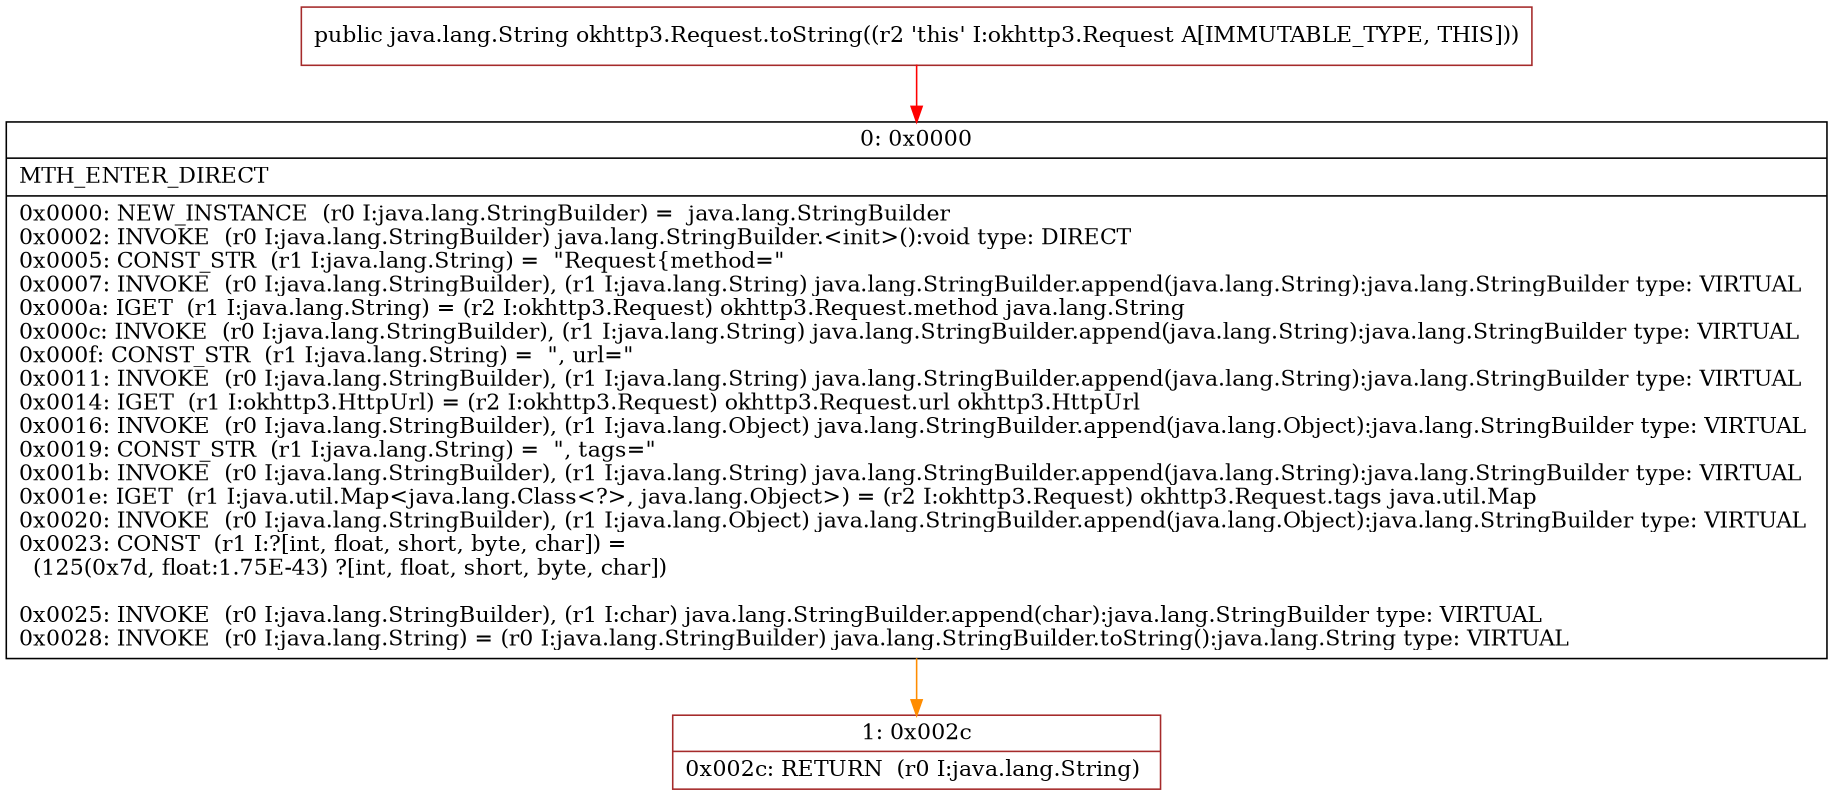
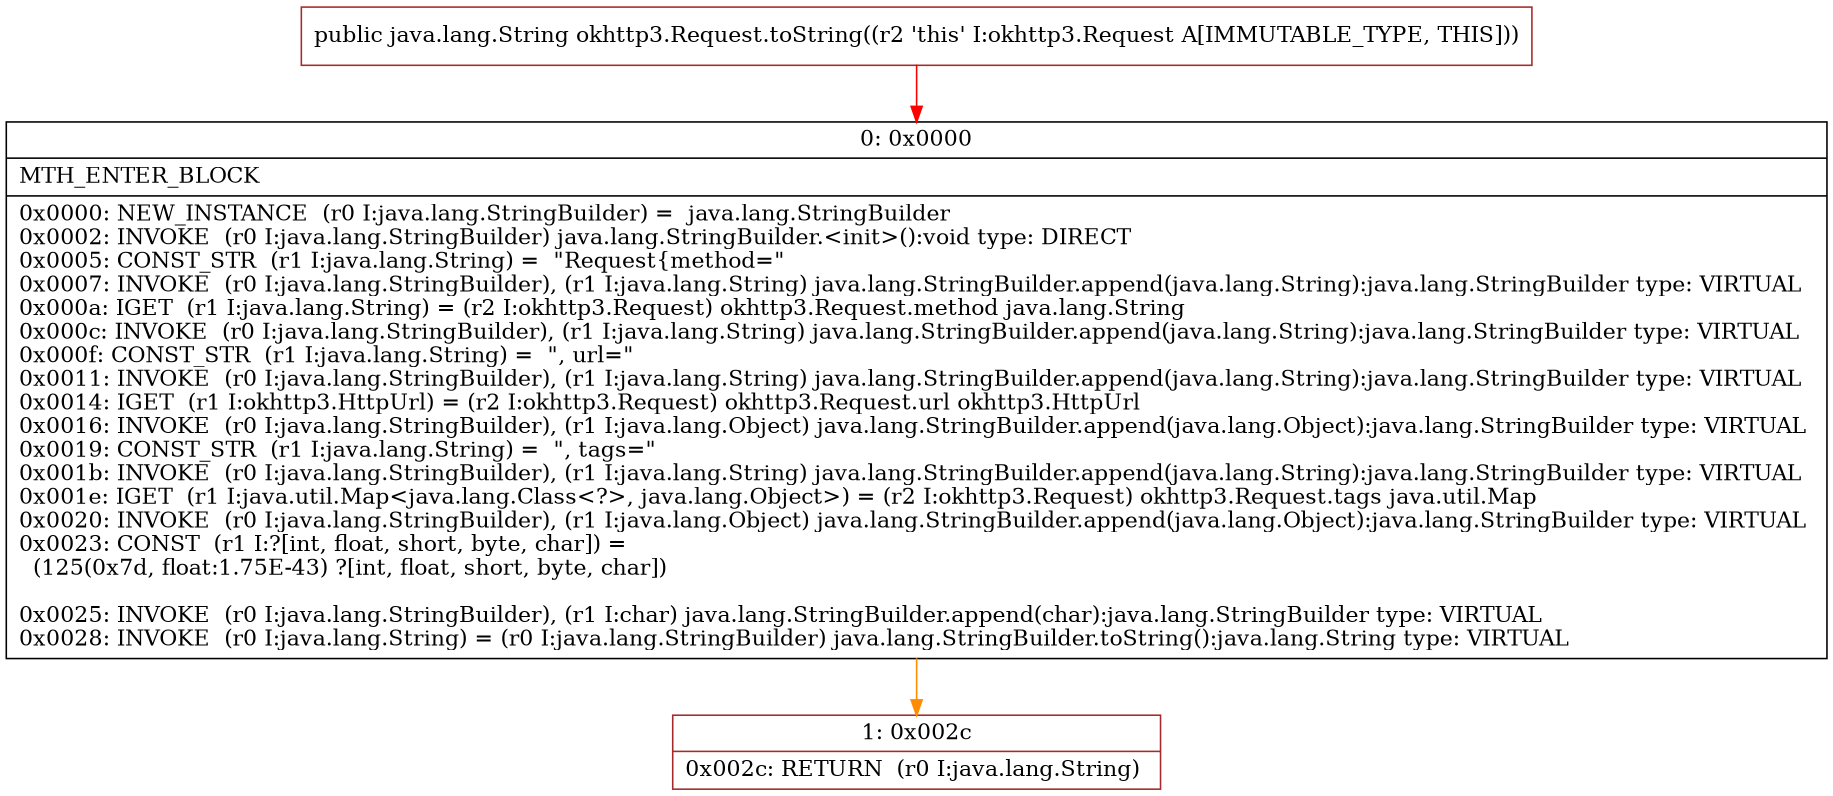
  digraph {
    node [shape=record color=brown]
    edge [arrowhead=normal]
-   n1 [label="{0\:\ 0x0000|MTH_ENTER_DIRECT\l|0x0000: NEW_INSTANCE  (r0 I:java.lang.StringBuilder) =  java.lang.StringBuilder \l0x0002: INVOKE  (r0 I:java.lang.StringBuilder) java.lang.StringBuilder.\<init\>():void type: DIRECT \l0x0005: CONST_STR  (r1 I:java.lang.String) =  \"Request\{method=\" \l0x0007: INVOKE  (r0 I:java.lang.StringBuilder), (r1 I:java.lang.String) java.lang.StringBuilder.append(java.lang.String):java.lang.StringBuilder type: VIRTUAL \l0x000a: IGET  (r1 I:java.lang.String) = (r2 I:okhttp3.Request) okhttp3.Request.method java.lang.String \l0x000c: INVOKE  (r0 I:java.lang.StringBuilder), (r1 I:java.lang.String) java.lang.StringBuilder.append(java.lang.String):java.lang.StringBuilder type: VIRTUAL \l0x000f: CONST_STR  (r1 I:java.lang.String) =  \", url=\" \l0x0011: INVOKE  (r0 I:java.lang.StringBuilder), (r1 I:java.lang.String) java.lang.StringBuilder.append(java.lang.String):java.lang.StringBuilder type: VIRTUAL \l0x0014: IGET  (r1 I:okhttp3.HttpUrl) = (r2 I:okhttp3.Request) okhttp3.Request.url okhttp3.HttpUrl \l0x0016: INVOKE  (r0 I:java.lang.StringBuilder), (r1 I:java.lang.Object) java.lang.StringBuilder.append(java.lang.Object):java.lang.StringBuilder type: VIRTUAL \l0x0019: CONST_STR  (r1 I:java.lang.String) =  \", tags=\" \l0x001b: INVOKE  (r0 I:java.lang.StringBuilder), (r1 I:java.lang.String) java.lang.StringBuilder.append(java.lang.String):java.lang.StringBuilder type: VIRTUAL \l0x001e: IGET  (r1 I:java.util.Map\<java.lang.Class\<?\>, java.lang.Object\>) = (r2 I:okhttp3.Request) okhttp3.Request.tags java.util.Map \l0x0020: INVOKE  (r0 I:java.lang.StringBuilder), (r1 I:java.lang.Object) java.lang.StringBuilder.append(java.lang.Object):java.lang.StringBuilder type: VIRTUAL \l0x0023: CONST  (r1 I:?[int, float, short, byte, char]) = \l  (125(0x7d, float:1.75E\-43) ?[int, float, short, byte, char])\l \l0x0025: INVOKE  (r0 I:java.lang.StringBuilder), (r1 I:char) java.lang.StringBuilder.append(char):java.lang.StringBuilder type: VIRTUAL \l0x0028: INVOKE  (r0 I:java.lang.String) = (r0 I:java.lang.StringBuilder) java.lang.StringBuilder.toString():java.lang.String type: VIRTUAL \l}" color=black]
+   n1 [label="{0\:\ 0x0000|MTH_ENTER_BLOCK\l|0x0000: NEW_INSTANCE  (r0 I:java.lang.StringBuilder) =  java.lang.StringBuilder \l0x0002: INVOKE  (r0 I:java.lang.StringBuilder) java.lang.StringBuilder.\<init\>():void type: DIRECT \l0x0005: CONST_STR  (r1 I:java.lang.String) =  \"Request\{method=\" \l0x0007: INVOKE  (r0 I:java.lang.StringBuilder), (r1 I:java.lang.String) java.lang.StringBuilder.append(java.lang.String):java.lang.StringBuilder type: VIRTUAL \l0x000a: IGET  (r1 I:java.lang.String) = (r2 I:okhttp3.Request) okhttp3.Request.method java.lang.String \l0x000c: INVOKE  (r0 I:java.lang.StringBuilder), (r1 I:java.lang.String) java.lang.StringBuilder.append(java.lang.String):java.lang.StringBuilder type: VIRTUAL \l0x000f: CONST_STR  (r1 I:java.lang.String) =  \", url=\" \l0x0011: INVOKE  (r0 I:java.lang.StringBuilder), (r1 I:java.lang.String) java.lang.StringBuilder.append(java.lang.String):java.lang.StringBuilder type: VIRTUAL \l0x0014: IGET  (r1 I:okhttp3.HttpUrl) = (r2 I:okhttp3.Request) okhttp3.Request.url okhttp3.HttpUrl \l0x0016: INVOKE  (r0 I:java.lang.StringBuilder), (r1 I:java.lang.Object) java.lang.StringBuilder.append(java.lang.Object):java.lang.StringBuilder type: VIRTUAL \l0x0019: CONST_STR  (r1 I:java.lang.String) =  \", tags=\" \l0x001b: INVOKE  (r0 I:java.lang.StringBuilder), (r1 I:java.lang.String) java.lang.StringBuilder.append(java.lang.String):java.lang.StringBuilder type: VIRTUAL \l0x001e: IGET  (r1 I:java.util.Map\<java.lang.Class\<?\>, java.lang.Object\>) = (r2 I:okhttp3.Request) okhttp3.Request.tags java.util.Map \l0x0020: INVOKE  (r0 I:java.lang.StringBuilder), (r1 I:java.lang.Object) java.lang.StringBuilder.append(java.lang.Object):java.lang.StringBuilder type: VIRTUAL \l0x0023: CONST  (r1 I:?[int, float, short, byte, char]) = \l  (125(0x7d, float:1.75E\-43) ?[int, float, short, byte, char])\l \l0x0025: INVOKE  (r0 I:java.lang.StringBuilder), (r1 I:char) java.lang.StringBuilder.append(char):java.lang.StringBuilder type: VIRTUAL \l0x0028: INVOKE  (r0 I:java.lang.String) = (r0 I:java.lang.StringBuilder) java.lang.StringBuilder.toString():java.lang.String type: VIRTUAL \l}" color=black]
    n2 [label="{1\:\ 0x002c|0x002c: RETURN  (r0 I:java.lang.String) \l}"]
    n3 [label="{public java.lang.String okhttp3.Request.toString((r2 'this' I:okhttp3.Request A[IMMUTABLE_TYPE, THIS])) }"]
    n1 -> n2 [color=darkorange]
    n3 -> n1 [color=red]
  }
